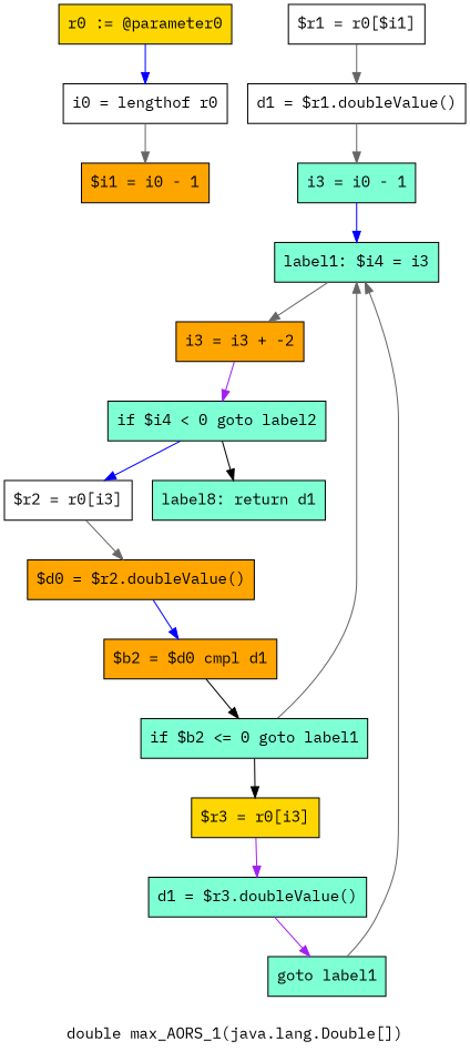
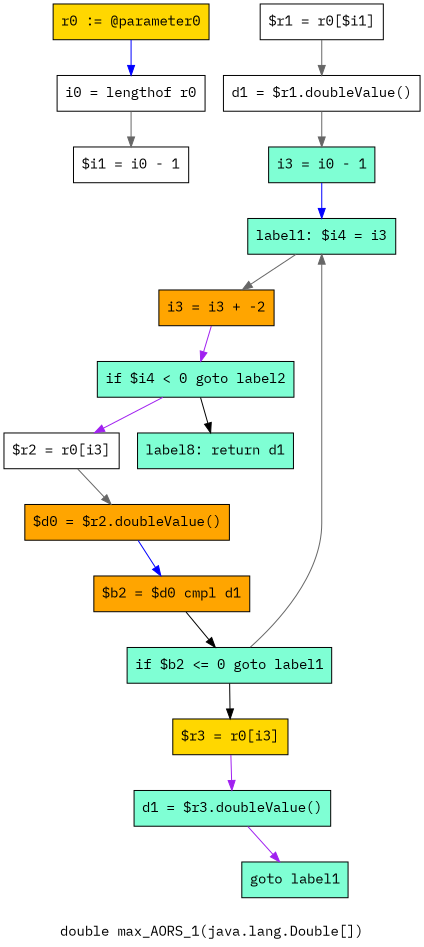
  digraph {
    fontname="IBM Plex Mono"
    label="double max_AORS_1(java.lang.Double[])"
    node [fillcolor=aquamarine fontname="IBM Plex Mono" shape=box style=filled]
    edge [color=gray40 fontname="IBM Plex Mono"]
    n1 [fillcolor=gold label="r0 := @parameter0"]
    n2 [fillcolor=white label="i0 = lengthof r0"]
-   n3 [fillcolor=orange label="$i1 = i0 - 1"]
+   n3 [fillcolor=white label="$i1 = i0 - 1"]
    n4 [fillcolor=white label="$r1 = r0[$i1]"]
    n5 [fillcolor=white label="d1 = $r1.doubleValue()"]
    n6 [label="i3 = i0 - 1"]
    n7 [label="label1: $i4 = i3"]
    n8 [fillcolor=orange label="i3 = i3 + -2"]
    n9 [label="if $i4 < 0 goto label2"]
    n10 [fillcolor=white label="$r2 = r0[i3]"]
    n11 [label="label8: return d1"]
    n12 [fillcolor=orange label="$d0 = $r2.doubleValue()"]
    n13 [fillcolor=orange label="$b2 = $d0 cmpl d1"]
    n14 [label="if $b2 <= 0 goto label1"]
    n15 [fillcolor=gold label="$r3 = r0[i3]"]
    n16 [label="d1 = $r3.doubleValue()"]
    n17 [label="goto label1"]
    n1 -> n2 [color=blue]
    n2 -> n3
    n4 -> n5
    n5 -> n6
    n6 -> n7 [color=blue]
    n7 -> n8
    n8 -> n9 [color=purple]
-   n9 -> n10 [color=blue]
+   n9 -> n10 [color=purple]
    n9 -> n11 [color=black]
    n10 -> n12
    n12 -> n13 [color=blue]
    n13 -> n14 [color=black]
    n14 -> n7
    n14 -> n15 [color=black]
    n15 -> n16 [color=purple]
    n16 -> n17 [color=purple]
-   n17 -> n7
  }
